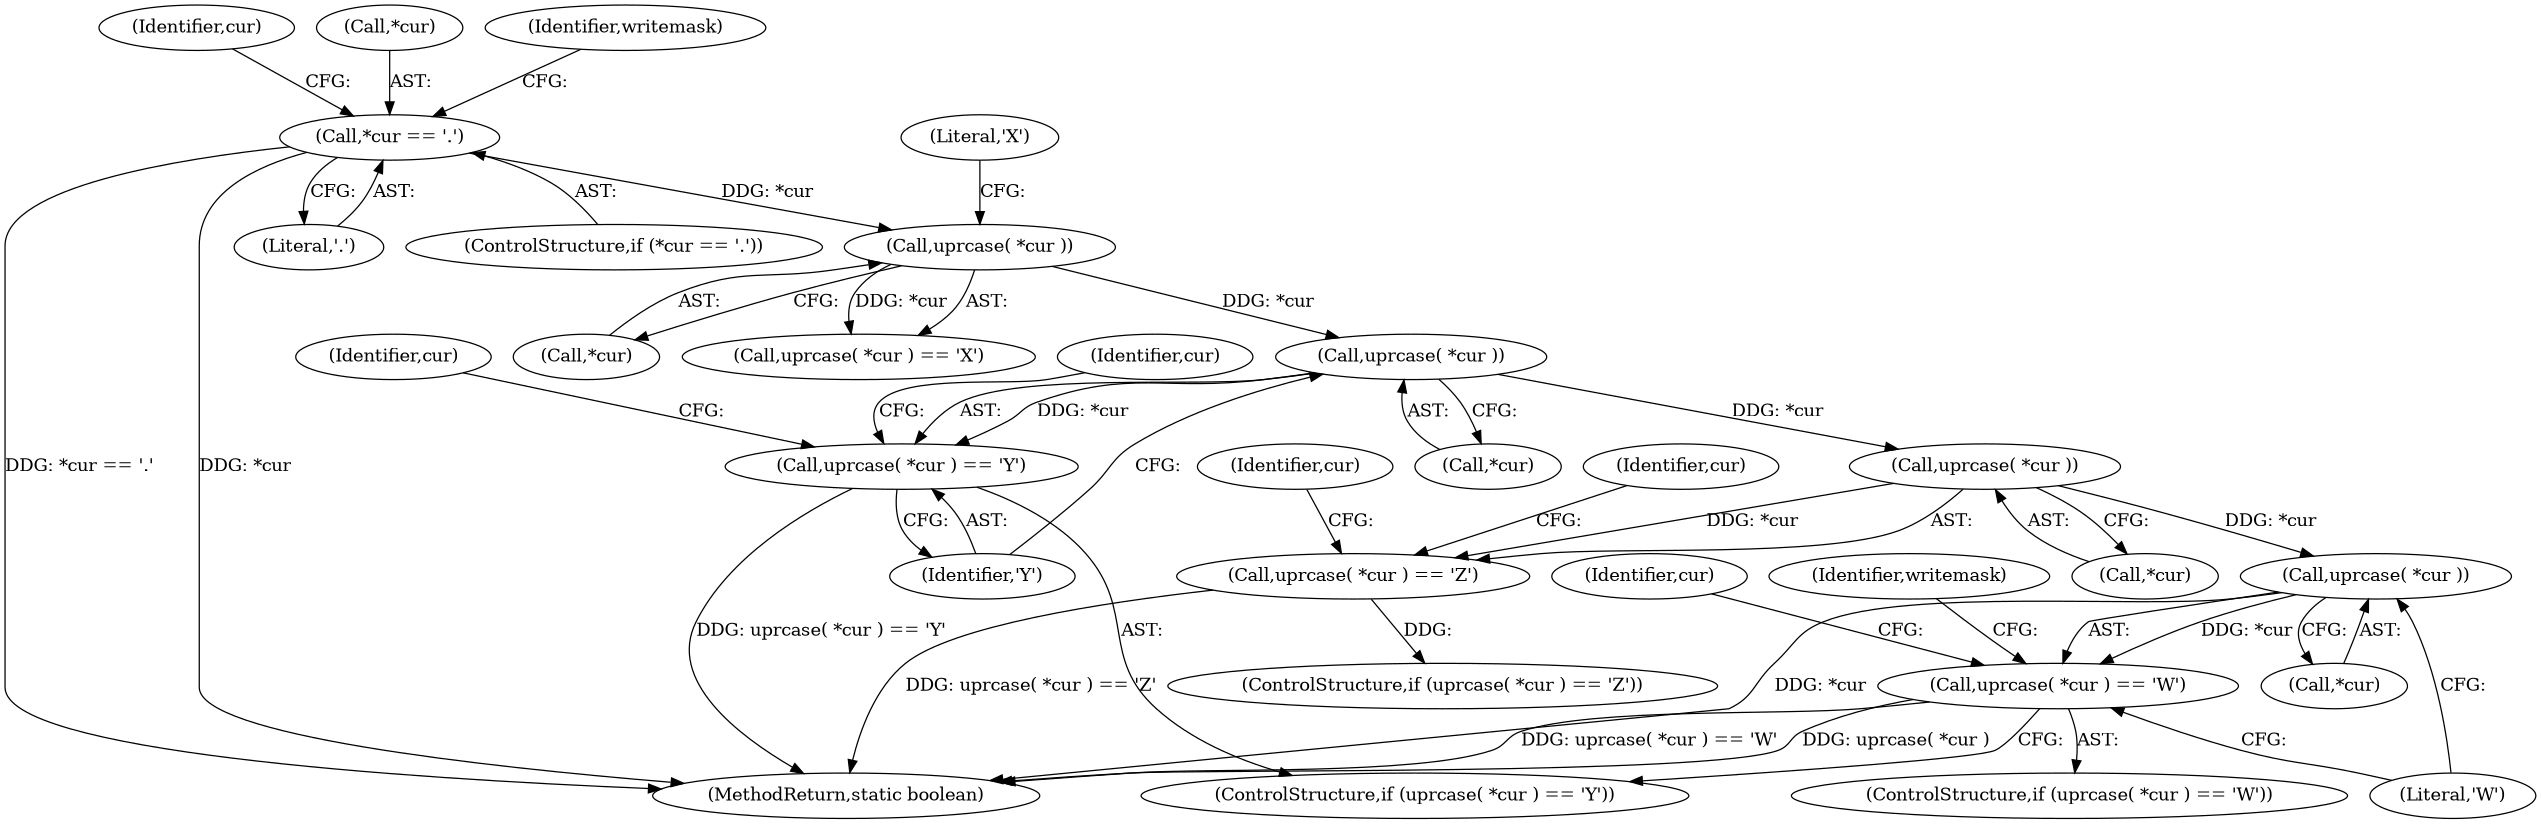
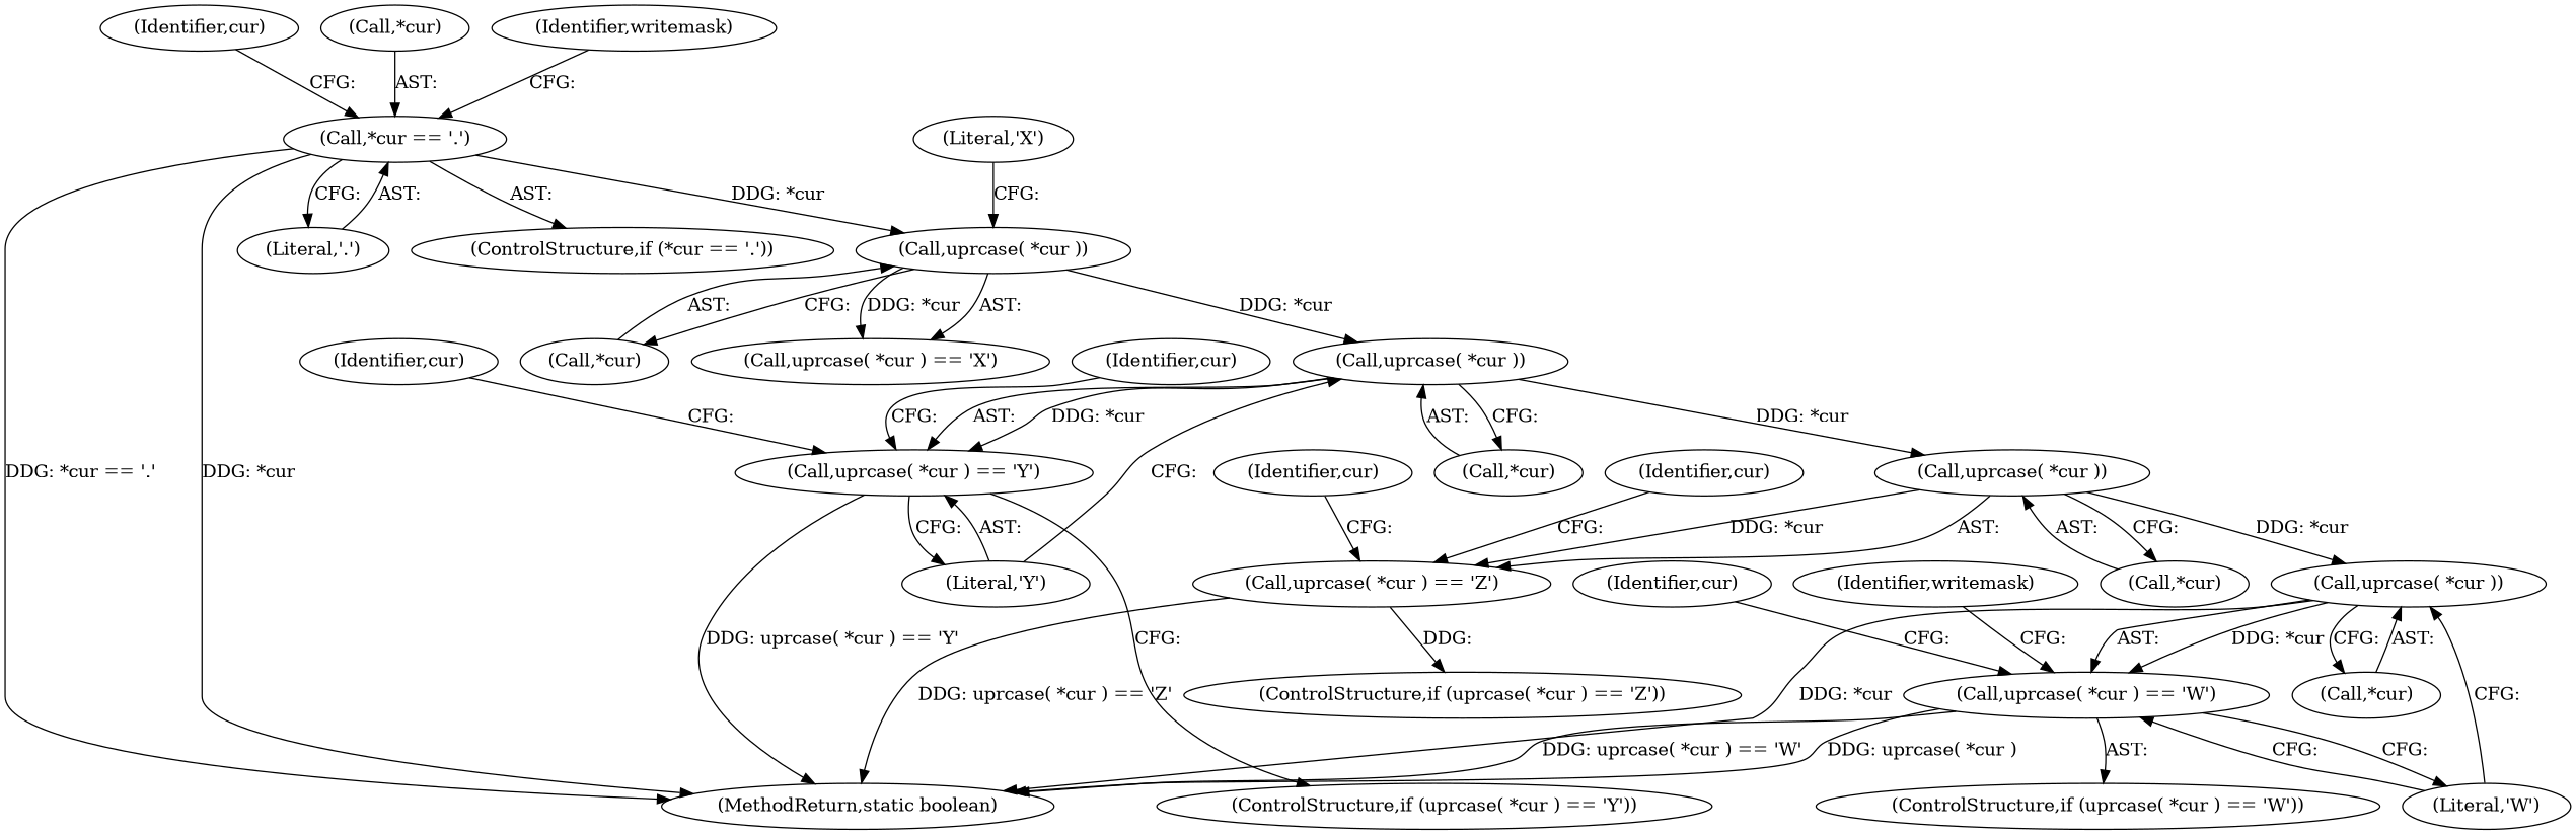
  digraph {
    n1 [label="(Call,uprcase( *cur ))"]
    n2 [label="(Call,uprcase( *cur ) == 'Y')"]
    n3 [label="(Call,uprcase( *cur ))"]
    n4 [label="(Call,*cur)"]
    n5 [label="(MethodReturn,static boolean)"]
    n6 [label="(ControlStructure,if (uprcase( *cur ) == 'Y'))"]
-   n7 [label="(Identifier,'Y')"]
+   n7 [label="(Literal,'Y')"]
    n8 [label="(Call,uprcase( *cur ) == 'Z')"]
    n9 [label="(Call,uprcase( *cur ))"]
    n10 [label="(Call,*cur)"]
    n11 [label="(Call,uprcase( *cur ))"]
    n12 [label="(Call,*cur)"]
    n13 [label="(Call,uprcase( *cur ) == 'X')"]
    n14 [label="(Call,*cur == '.')"]
    n15 [label="(Literal,'.')"]
    n16 [label="(ControlStructure,if (*cur == '.'))"]
    n17 [label="(ControlStructure,if (uprcase( *cur ) == 'Z'))"]
    n18 [label="(Call,uprcase( *cur ) == 'W')"]
    n19 [label="(Call,*cur)"]
    n20 [label="(Literal,'W')"]
    n21 [label="(ControlStructure,if (uprcase( *cur ) == 'W'))"]
    n22 [label="(Identifier,cur)"]
    n23 [label="(Identifier,cur)"]
    n24 [label="(Identifier,cur)"]
    n25 [label="(Identifier,writemask)"]
    n26 [label="(Identifier,cur)"]
    n27 [label="(Call,*cur)"]
    n28 [label="(Literal,'X')"]
    n29 [label="(Identifier,writemask)"]
    n30 [label="(Identifier,cur)"]
    n31 [label="(Identifier,cur)"]
    n1 -> n2 [label="AST: "]
    n1 -> n2 [label="DDG: *cur"]
    n1 -> n3 [label="DDG: *cur"]
    n1 -> n4 [label="CFG: "]
    n2 -> n5 [label="DDG: uprcase( *cur ) == 'Y'"]
-   n2 -> n6 [label="AST: "]
+   n2 -> n6 [label="CFG: "]
    n2 -> n7 [label="CFG: "]
    n3 -> n8 [label="AST: "]
    n3 -> n8 [label="DDG: *cur"]
    n3 -> n9 [label="DDG: *cur"]
    n3 -> n10 [label="CFG: "]
    n4 -> n1 [label="AST: "]
    n7 -> n1 [label="CFG: "]
    n7 -> n2 [label="AST: "]
    n8 -> n5 [label="DDG: uprcase( *cur ) == 'Z'"]
    n8 -> n17 [label="DDG: "]
    n9 -> n5 [label="DDG: *cur"]
    n9 -> n18 [label="AST: "]
    n9 -> n18 [label="DDG: *cur"]
    n9 -> n19 [label="CFG: "]
    n10 -> n3 [label="AST: "]
    n11 -> n1 [label="DDG: *cur"]
    n11 -> n12 [label="CFG: "]
    n11 -> n13 [label="AST: "]
    n11 -> n13 [label="DDG: *cur"]
    n12 -> n11 [label="AST: "]
    n14 -> n5 [label="DDG: *cur"]
    n14 -> n5 [label="DDG: *cur == '.'"]
    n14 -> n11 [label="DDG: *cur"]
    n14 -> n15 [label="CFG: "]
-   n16 -> n14 [label="AST: "]
+   n14 -> n16 [label="AST: "]
    n15 -> n14 [label="AST: "]
    n18 -> n5 [label="DDG: uprcase( *cur ) == 'W'"]
    n18 -> n5 [label="DDG: uprcase( *cur )"]
-   n18 -> n6 [label="CFG: "]
+   n18 -> n20 [label="CFG: "]
    n18 -> n21 [label="AST: "]
    n19 -> n9 [label="AST: "]
    n20 -> n9 [label="CFG: "]
    n20 -> n18 [label="CFG: "]
    n22 -> n14 [label="CFG: "]
    n23 -> n2 [label="CFG: "]
    n24 -> n8 [label="CFG: "]
    n25 -> n18 [label="CFG: "]
    n26 -> n8 [label="CFG: "]
    n27 -> n14 [label="AST: "]
    n28 -> n11 [label="CFG: "]
    n29 -> n14 [label="CFG: "]
    n30 -> n2 [label="CFG: "]
    n31 -> n18 [label="CFG: "]
  }
